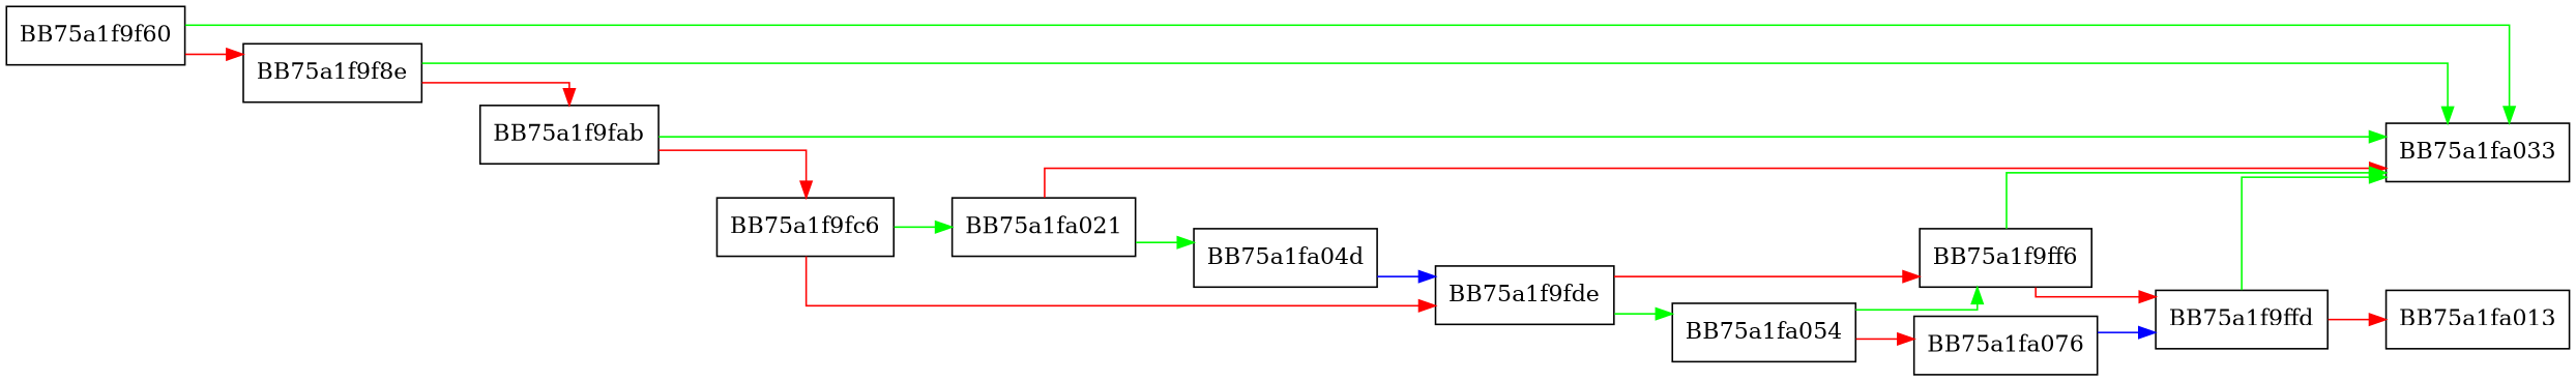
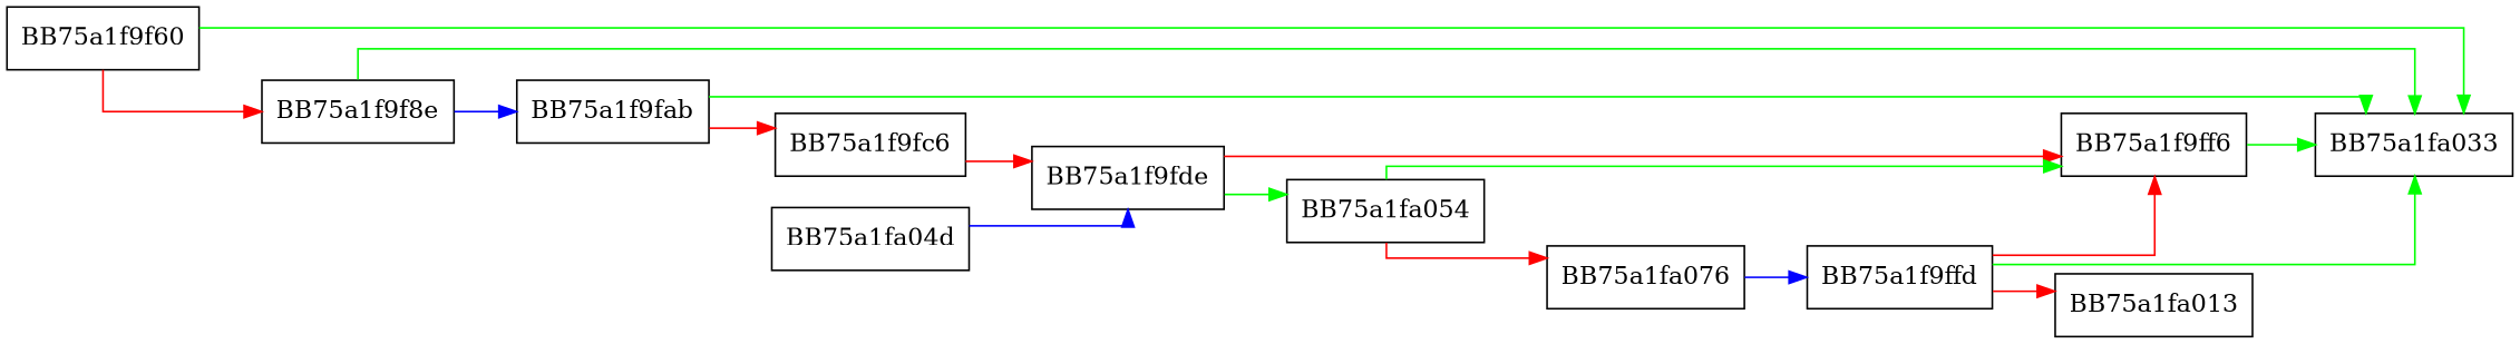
  digraph {
    rankdir=LR
    splines=ortho
    node [shape=box]
    edge [color=green]
    BB75a1f9f60
    BB75a1fa033
    BB75a1f9f8e
    BB75a1f9fab
    BB75a1f9fc6
-   BB75a1fa021
    BB75a1f9fde
    BB75a1fa04d
    BB75a1fa054
    BB75a1f9ff6
    BB75a1fa076
    BB75a1f9ffd
    BB75a1fa013
    BB75a1f9f60 -> BB75a1fa033
    BB75a1f9f60 -> BB75a1f9f8e [color=red]
    BB75a1f9f8e -> BB75a1fa033
-   BB75a1f9f8e -> BB75a1f9fab [color=red]
+   BB75a1f9f8e -> BB75a1f9fab [color=blue]
    BB75a1f9fab -> BB75a1fa033
    BB75a1f9fab -> BB75a1f9fc6 [color=red]
-   BB75a1f9fc6 -> BB75a1fa021
    BB75a1f9fc6 -> BB75a1f9fde [color=red]
-   BB75a1fa021 -> BB75a1fa033 [color=red]
-   BB75a1fa021 -> BB75a1fa04d
    BB75a1f9fde -> BB75a1fa054
    BB75a1f9fde -> BB75a1f9ff6 [color=red]
    BB75a1fa04d -> BB75a1f9fde [color=blue]
    BB75a1fa054 -> BB75a1f9ff6
    BB75a1fa054 -> BB75a1fa076 [color=red]
    BB75a1f9ff6 -> BB75a1fa033
-   BB75a1f9ff6 -> BB75a1f9ffd [color=red]
+   BB75a1f9ffd -> BB75a1f9ff6 [color=red]
    BB75a1fa076 -> BB75a1f9ffd [color=blue]
    BB75a1f9ffd -> BB75a1fa033
    BB75a1f9ffd -> BB75a1fa013 [color=red]
  }
